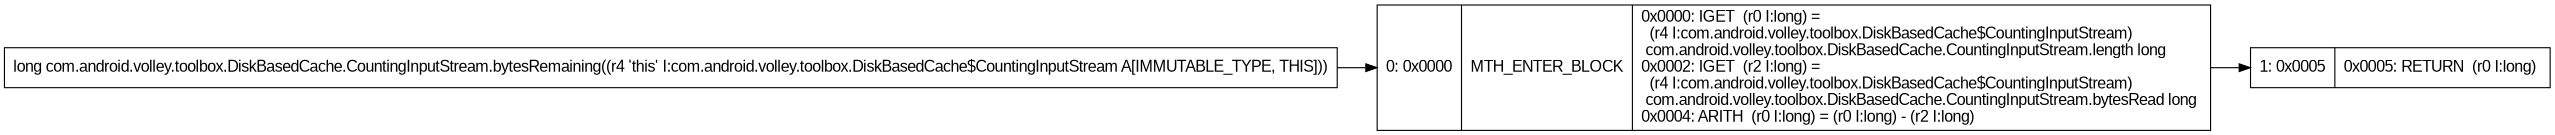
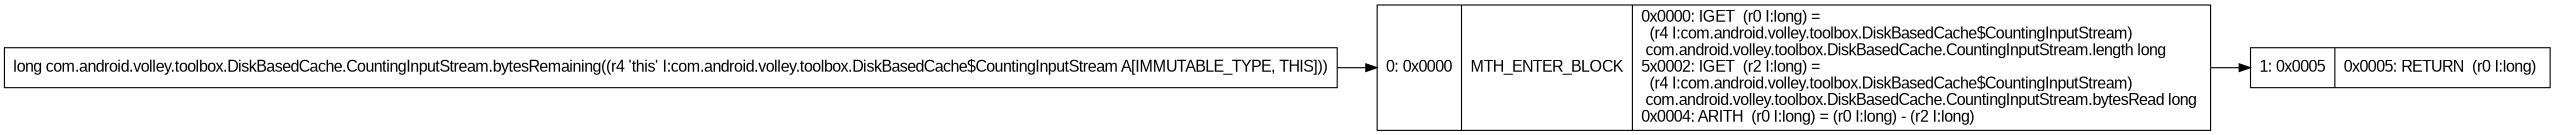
  digraph {
    rankdir=LR
    fontname="Liberation Sans"
    node [shape=record fontname="Liberation Sans"]
    edge [fontname="Liberation Sans"]
-   n1 [label="{0\:\ 0x0000|MTH_ENTER_BLOCK\l|0x0000: IGET  (r0 I:long) = \l  (r4 I:com.android.volley.toolbox.DiskBasedCache$CountingInputStream)\l com.android.volley.toolbox.DiskBasedCache.CountingInputStream.length long \l0x0002: IGET  (r2 I:long) = \l  (r4 I:com.android.volley.toolbox.DiskBasedCache$CountingInputStream)\l com.android.volley.toolbox.DiskBasedCache.CountingInputStream.bytesRead long \l0x0004: ARITH  (r0 I:long) = (r0 I:long) \- (r2 I:long) \l}"]
+   n1 [label="{0\:\ 0x0000|MTH_ENTER_BLOCK\l|0x0000: IGET  (r0 I:long) = \l  (r4 I:com.android.volley.toolbox.DiskBasedCache$CountingInputStream)\l com.android.volley.toolbox.DiskBasedCache.CountingInputStream.length long \l5x0002: IGET  (r2 I:long) = \l  (r4 I:com.android.volley.toolbox.DiskBasedCache$CountingInputStream)\l com.android.volley.toolbox.DiskBasedCache.CountingInputStream.bytesRead long \l0x0004: ARITH  (r0 I:long) = (r0 I:long) \- (r2 I:long) \l}"]
    n2 [label="{1\:\ 0x0005|0x0005: RETURN  (r0 I:long) \l}"]
    n3 [label="{long com.android.volley.toolbox.DiskBasedCache.CountingInputStream.bytesRemaining((r4 'this' I:com.android.volley.toolbox.DiskBasedCache$CountingInputStream A[IMMUTABLE_TYPE, THIS])) }"]
    n1 -> n2
    n3 -> n1
  }
